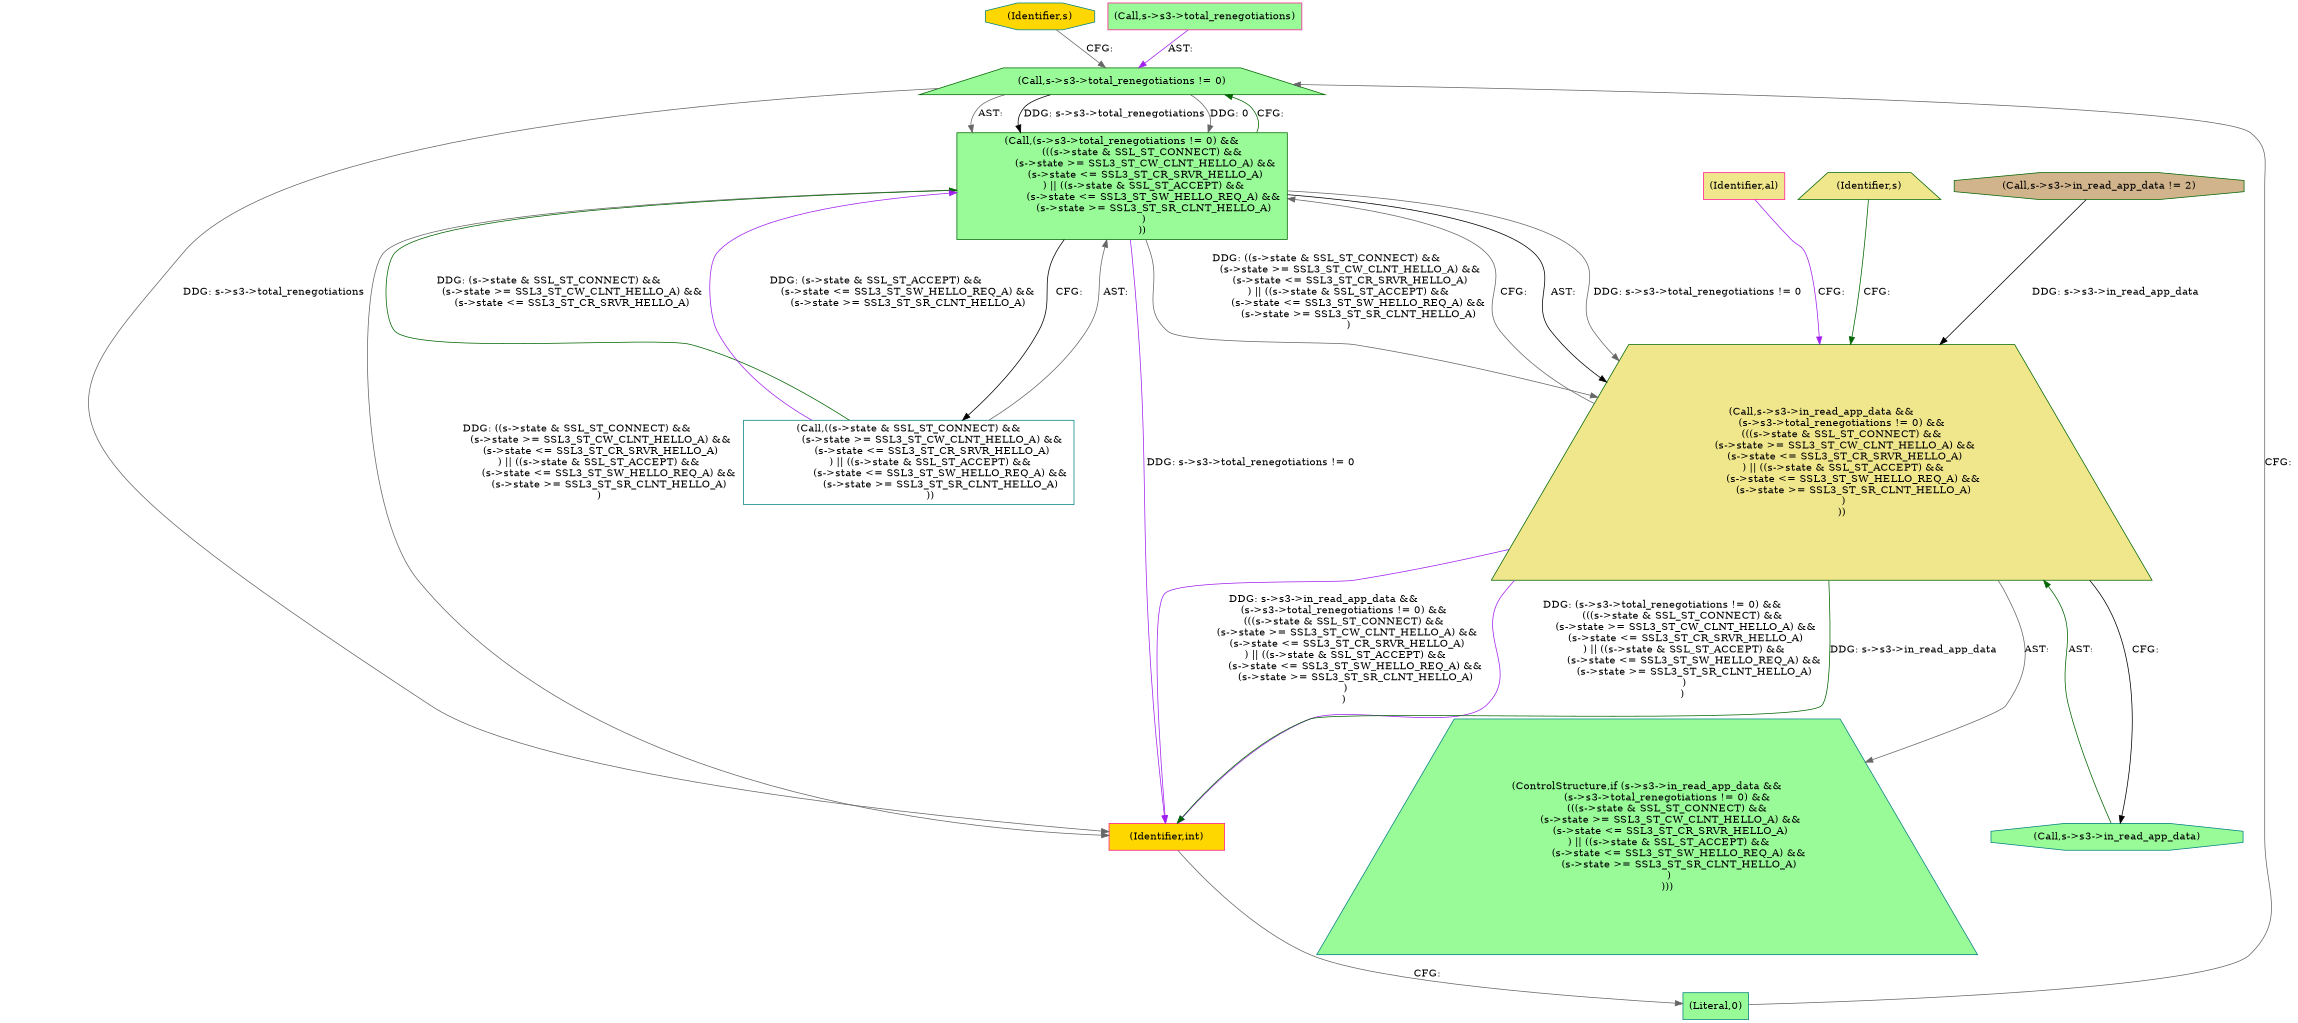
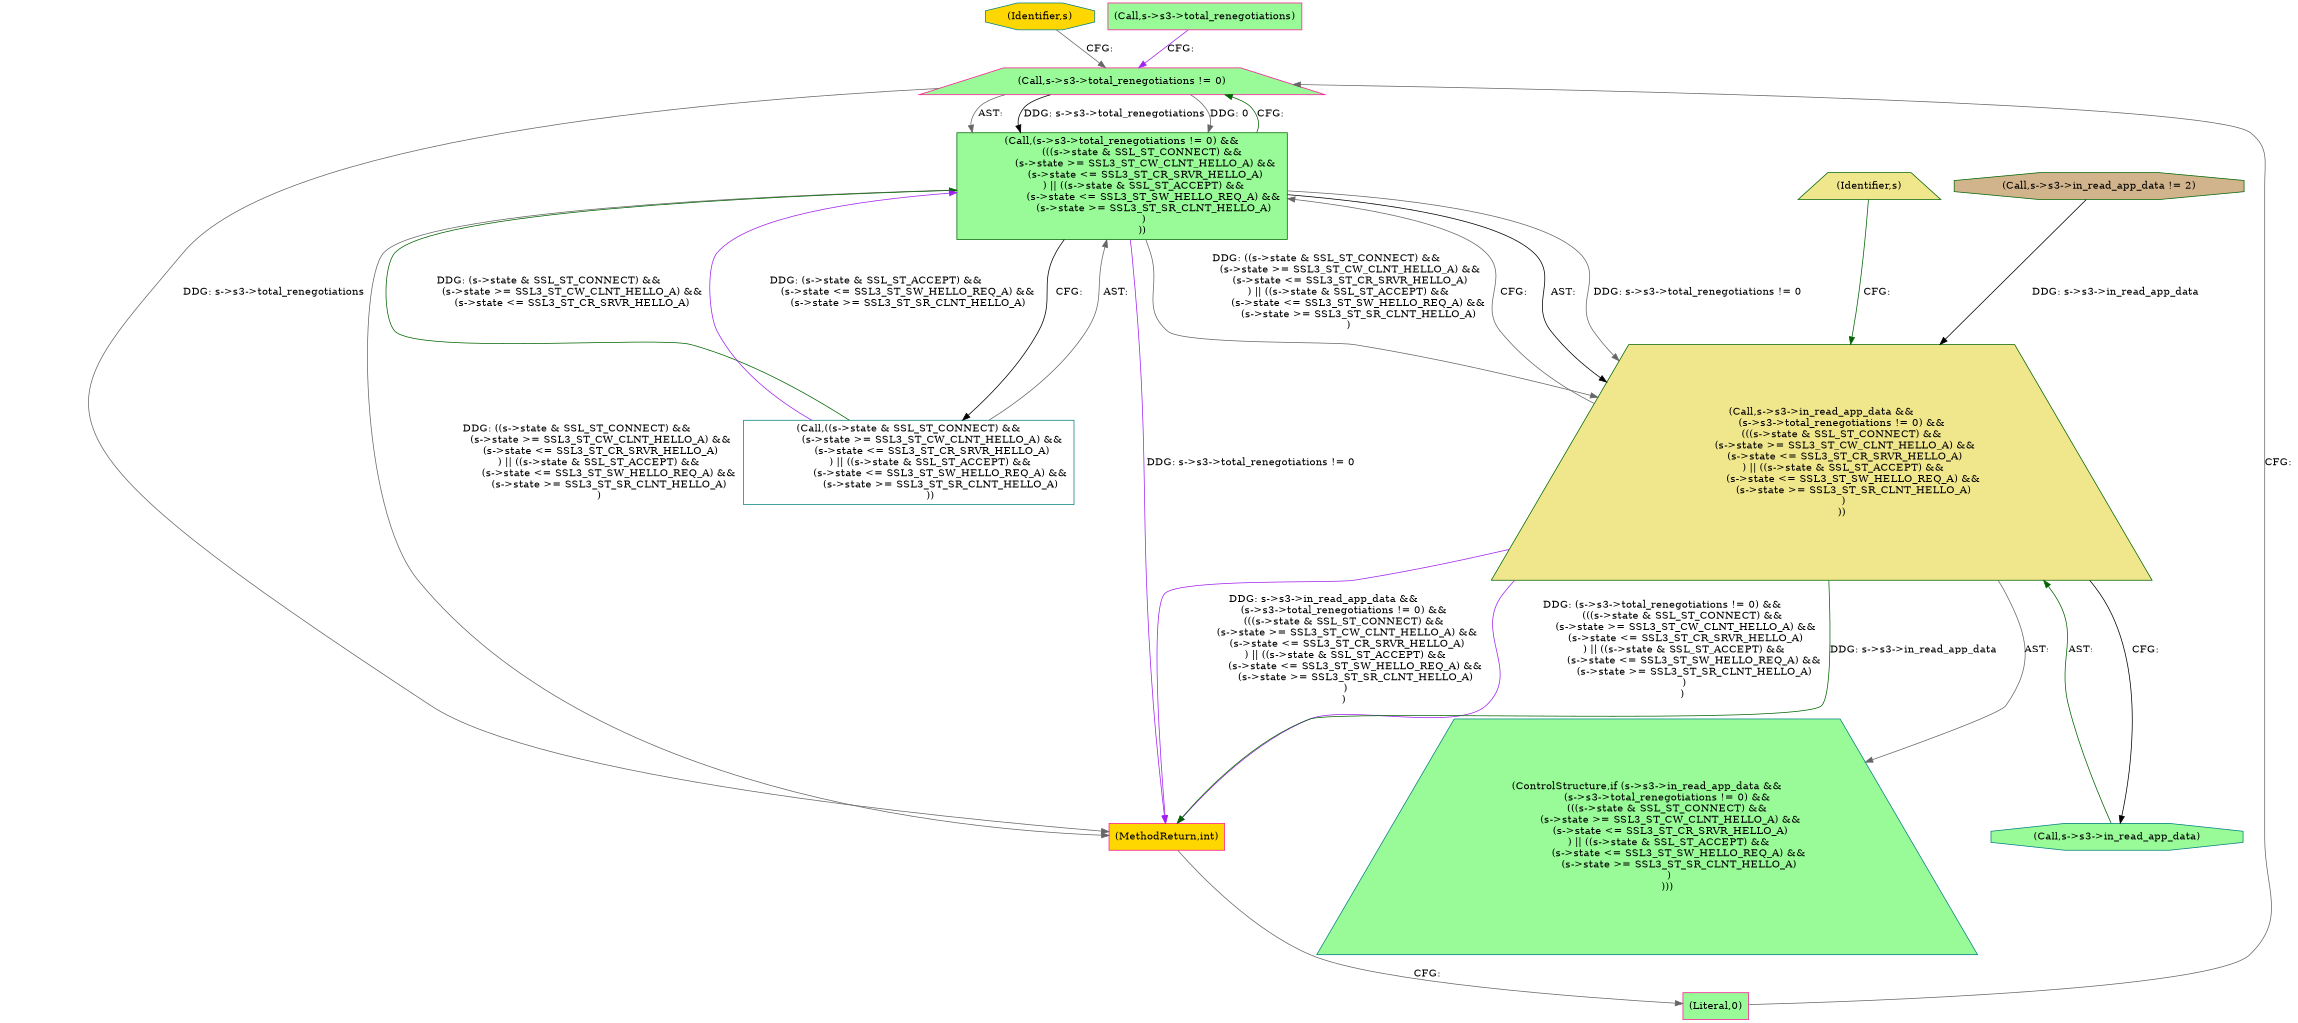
  digraph {
    node [color=deeppink fillcolor=palegreen shape=box style=filled]
    edge [color=gray40]
-   n1 [color=darkgreen label="(Call,s->s3->total_renegotiations != 0)" shape=trapezium]
+   n1 [label="(Call,s->s3->total_renegotiations != 0)" shape=trapezium]
    n2 [color=darkgreen label="(Call,(s->s3->total_renegotiations != 0) &&\n            (((s->state & SSL_ST_CONNECT) &&\n              (s->state >= SSL3_ST_CW_CLNT_HELLO_A) &&\n              (s->state <= SSL3_ST_CR_SRVR_HELLO_A)\n             ) || ((s->state & SSL_ST_ACCEPT) &&\n                   (s->state <= SSL3_ST_SW_HELLO_REQ_A) &&\n                   (s->state >= SSL3_ST_SR_CLNT_HELLO_A)\n             )\n            ))"]
-   n3 [fillcolor=gold label="(Identifier,int)"]
+   n3 [fillcolor=gold label="(MethodReturn,int)"]
    n4 [color=darkgreen fillcolor=khaki label="(Call,s->s3->in_read_app_data &&\n            (s->s3->total_renegotiations != 0) &&\n            (((s->state & SSL_ST_CONNECT) &&\n              (s->state >= SSL3_ST_CW_CLNT_HELLO_A) &&\n              (s->state <= SSL3_ST_CR_SRVR_HELLO_A)\n             ) || ((s->state & SSL_ST_ACCEPT) &&\n                   (s->state <= SSL3_ST_SW_HELLO_REQ_A) &&\n                   (s->state >= SSL3_ST_SR_CLNT_HELLO_A)\n             )\n            ))" shape=trapezium]
    n5 [color=teal fillcolor=white label="(Call,((s->state & SSL_ST_CONNECT) &&\n              (s->state >= SSL3_ST_CW_CLNT_HELLO_A) &&\n              (s->state <= SSL3_ST_CR_SRVR_HELLO_A)\n             ) || ((s->state & SSL_ST_ACCEPT) &&\n                   (s->state <= SSL3_ST_SW_HELLO_REQ_A) &&\n                   (s->state >= SSL3_ST_SR_CLNT_HELLO_A)\n             ))"]
-   n6 [color=teal label="(Literal,0)"]
+   n6 [label="(Literal,0)"]
    n7 [color=teal label="(ControlStructure,if (s->s3->in_read_app_data &&\n            (s->s3->total_renegotiations != 0) &&\n            (((s->state & SSL_ST_CONNECT) &&\n              (s->state >= SSL3_ST_CW_CLNT_HELLO_A) &&\n              (s->state <= SSL3_ST_CR_SRVR_HELLO_A)\n             ) || ((s->state & SSL_ST_ACCEPT) &&\n                   (s->state <= SSL3_ST_SW_HELLO_REQ_A) &&\n                   (s->state >= SSL3_ST_SR_CLNT_HELLO_A)\n             )\n            )))" shape=trapezium]
    n8 [color=teal label="(Call,s->s3->in_read_app_data)" shape=octagon]
    n9 [color=teal fillcolor=gold label="(Identifier,s)" shape=octagon]
    n10 [color=darkgreen fillcolor=tan label="(Call,s->s3->in_read_app_data != 2)" shape=octagon]
    n11 [label="(Call,s->s3->total_renegotiations)"]
-   n12 [fillcolor=khaki label="(Identifier,al)"]
    n13 [color=darkgreen fillcolor=khaki label="(Identifier,s)" shape=trapezium]
    n1 -> n2 [label="AST: "]
    n1 -> n2 [color=black label="DDG: s->s3->total_renegotiations"]
    n1 -> n2 [label="DDG: 0"]
    n1 -> n3 [label="DDG: s->s3->total_renegotiations"]
    n2 -> n1 [color=darkgreen label="CFG: "]
    n2 -> n3 [label="DDG: ((s->state & SSL_ST_CONNECT) &&\n              (s->state >= SSL3_ST_CW_CLNT_HELLO_A) &&\n              (s->state <= SSL3_ST_CR_SRVR_HELLO_A)\n             ) || ((s->state & SSL_ST_ACCEPT) &&\n                   (s->state <= SSL3_ST_SW_HELLO_REQ_A) &&\n                   (s->state >= SSL3_ST_SR_CLNT_HELLO_A)\n             )"]
    n2 -> n3 [color=purple label="DDG: s->s3->total_renegotiations != 0"]
    n2 -> n4 [color=black label="AST: "]
    n2 -> n4 [label="DDG: s->s3->total_renegotiations != 0"]
    n2 -> n4 [label="DDG: ((s->state & SSL_ST_CONNECT) &&\n              (s->state >= SSL3_ST_CW_CLNT_HELLO_A) &&\n              (s->state <= SSL3_ST_CR_SRVR_HELLO_A)\n             ) || ((s->state & SSL_ST_ACCEPT) &&\n                   (s->state <= SSL3_ST_SW_HELLO_REQ_A) &&\n                   (s->state >= SSL3_ST_SR_CLNT_HELLO_A)\n             )"]
    n2 -> n5 [color=black label="CFG: "]
    n3 -> n6 [label="CFG: "]
    n4 -> n2 [label="CFG: "]
    n4 -> n3 [color=purple label="DDG: (s->s3->total_renegotiations != 0) &&\n            (((s->state & SSL_ST_CONNECT) &&\n              (s->state >= SSL3_ST_CW_CLNT_HELLO_A) &&\n              (s->state <= SSL3_ST_CR_SRVR_HELLO_A)\n             ) || ((s->state & SSL_ST_ACCEPT) &&\n                   (s->state <= SSL3_ST_SW_HELLO_REQ_A) &&\n                   (s->state >= SSL3_ST_SR_CLNT_HELLO_A)\n             )\n            )"]
    n4 -> n3 [color=darkgreen label="DDG: s->s3->in_read_app_data"]
    n4 -> n3 [color=purple label="DDG: s->s3->in_read_app_data &&\n            (s->s3->total_renegotiations != 0) &&\n            (((s->state & SSL_ST_CONNECT) &&\n              (s->state >= SSL3_ST_CW_CLNT_HELLO_A) &&\n              (s->state <= SSL3_ST_CR_SRVR_HELLO_A)\n             ) || ((s->state & SSL_ST_ACCEPT) &&\n                   (s->state <= SSL3_ST_SW_HELLO_REQ_A) &&\n                   (s->state >= SSL3_ST_SR_CLNT_HELLO_A)\n             )\n            )"]
    n4 -> n7 [label="AST: "]
    n4 -> n8 [color=black label="CFG: "]
    n5 -> n2 [label="AST: "]
    n5 -> n2 [color=darkgreen label="DDG: (s->state & SSL_ST_CONNECT) &&\n              (s->state >= SSL3_ST_CW_CLNT_HELLO_A) &&\n              (s->state <= SSL3_ST_CR_SRVR_HELLO_A)"]
    n5 -> n2 [color=purple label="DDG: (s->state & SSL_ST_ACCEPT) &&\n                   (s->state <= SSL3_ST_SW_HELLO_REQ_A) &&\n                   (s->state >= SSL3_ST_SR_CLNT_HELLO_A)"]
    n6 -> n1 [label="CFG: "]
    n8 -> n4 [color=darkgreen label="AST: "]
    n9 -> n1 [label="CFG: "]
    n10 -> n4 [color=black label="DDG: s->s3->in_read_app_data"]
-   n11 -> n1 [color=purple label="AST: "]
-   n12 -> n4 [color=purple label="CFG: "]
+   n11 -> n1 [color=purple label="CFG: "]
    n13 -> n4 [color=darkgreen label="CFG: "]
  }
